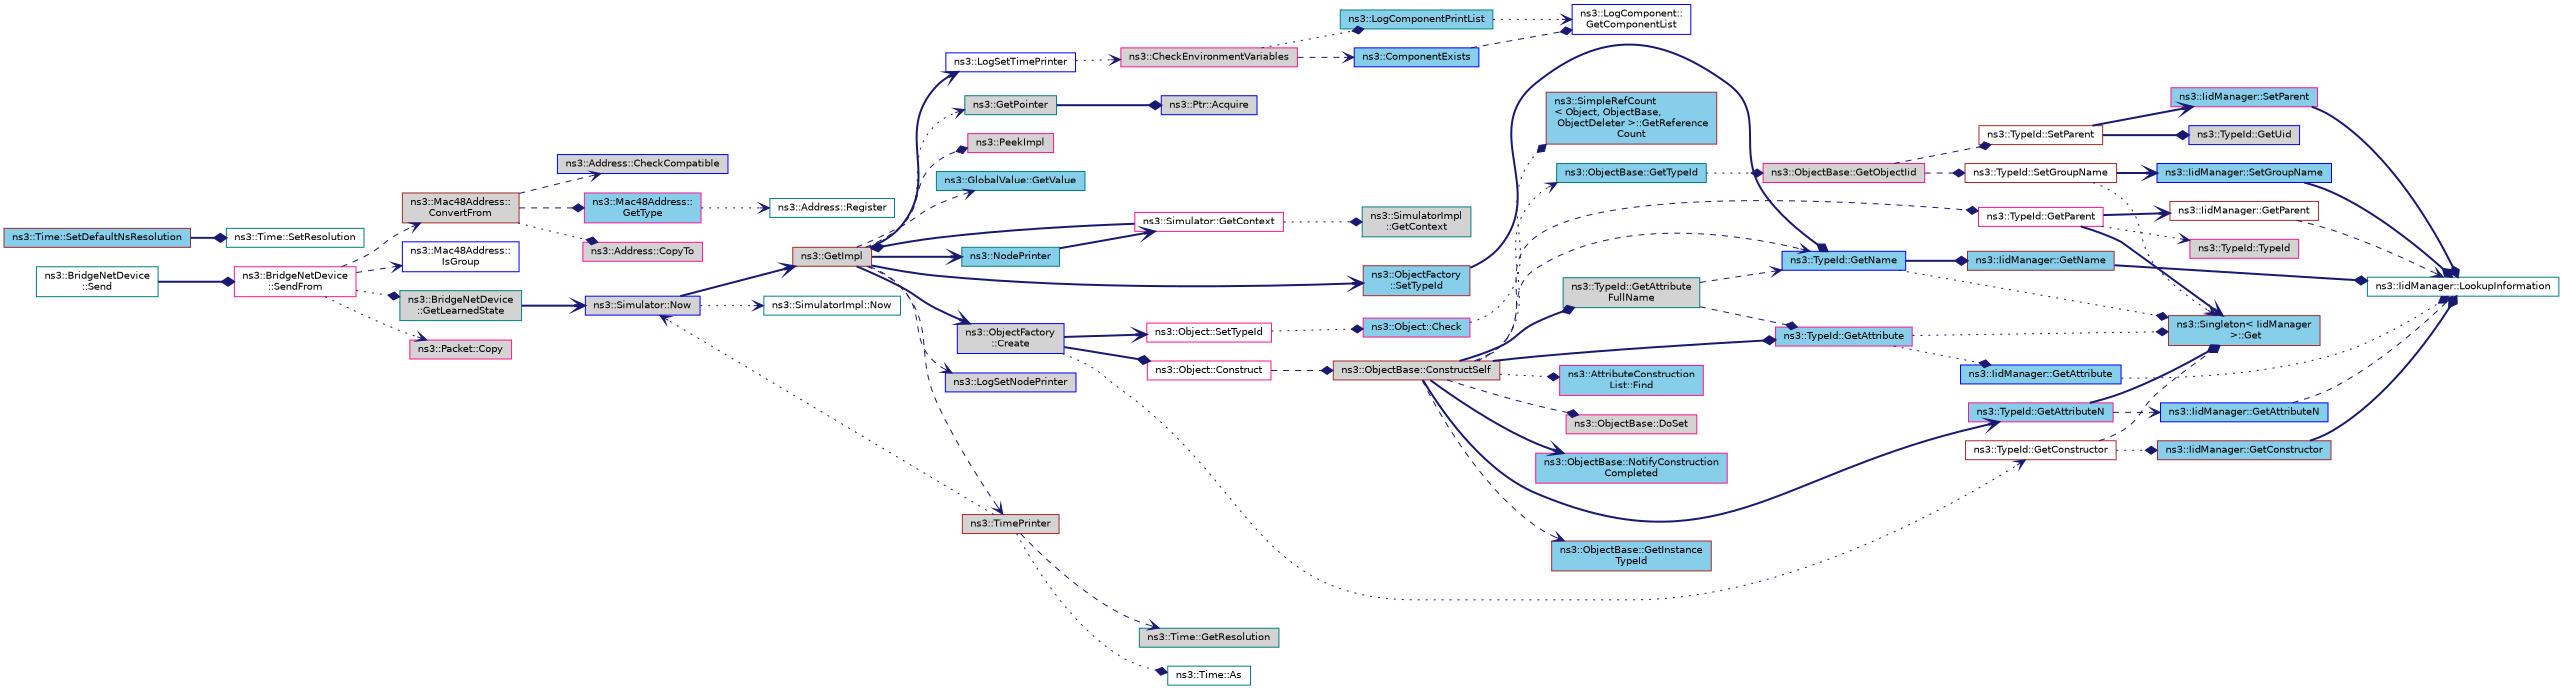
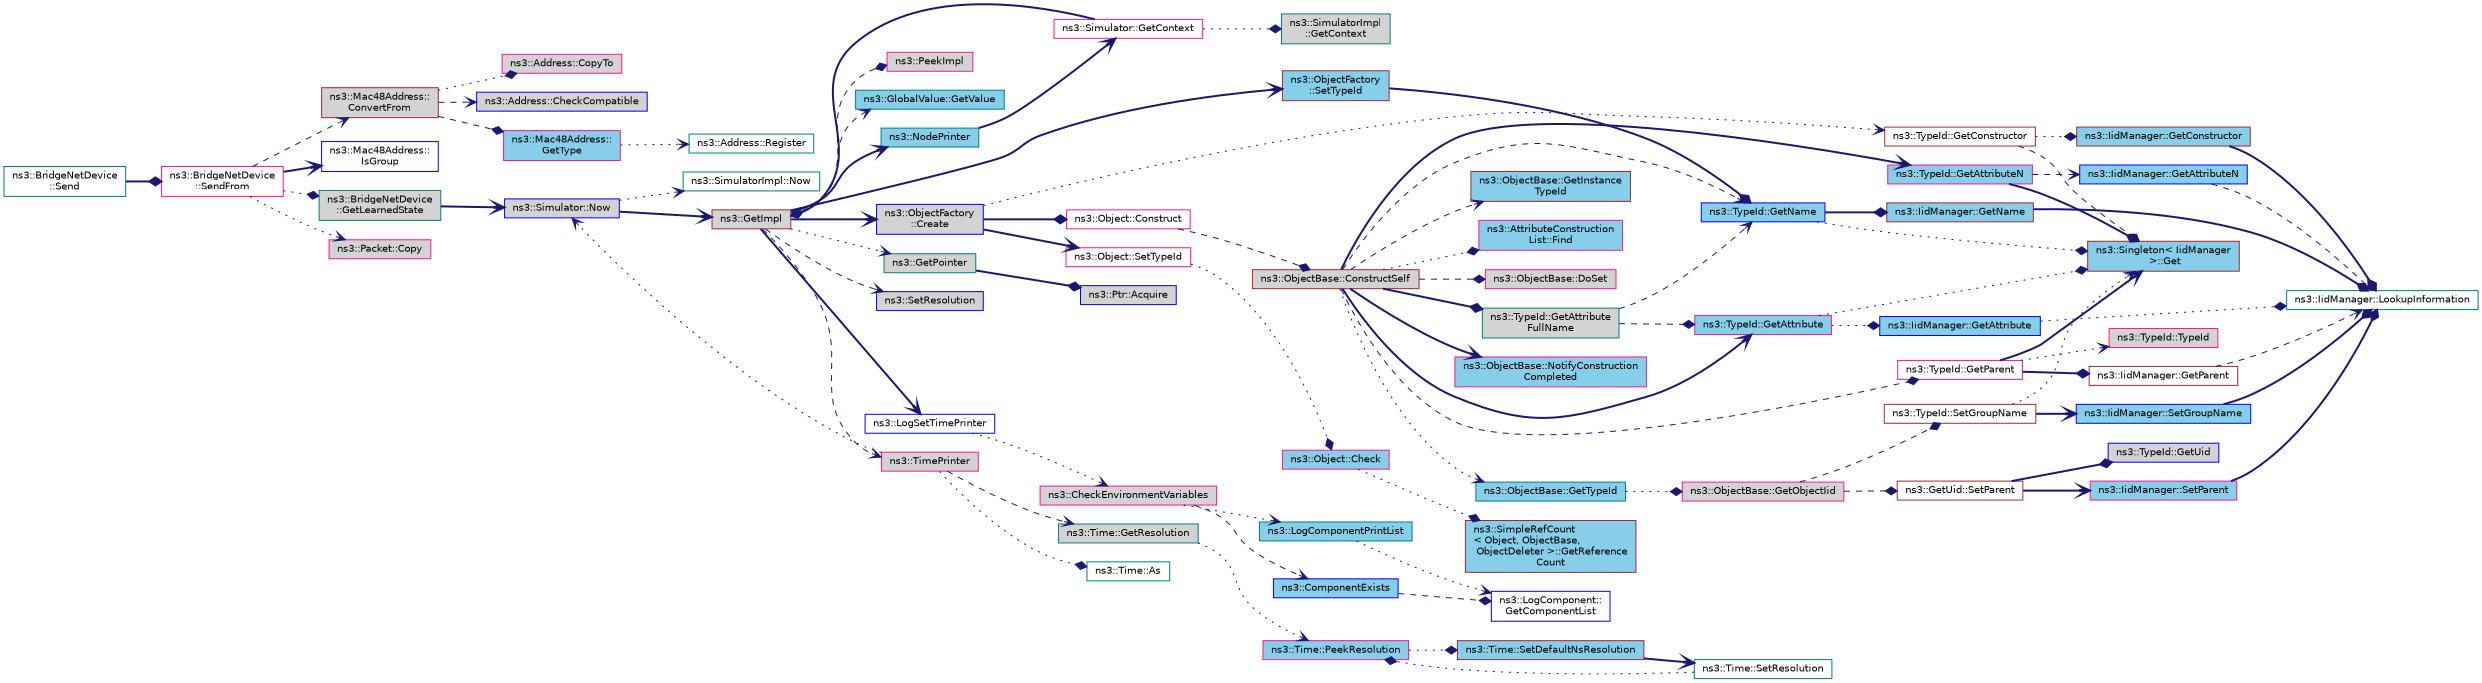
  digraph {
    rankdir=LR
    node [color=deeppink fillcolor=skyblue fontname=Helvetica fontsize=10 shape=record style=filled]
    edge [arrowhead=vee color=midnightblue fontname=Helvetica fontsize=10 labelfontname=Helvetica labelfontsize=10 style=bold]
    n1 [color=teal fillcolor=white fontcolor=black height=0.2 label="ns3::BridgeNetDevice\l::Send" width=0.4]
    n2 [fillcolor=white height=0.2 label="ns3::BridgeNetDevice\l::SendFrom" width=0.4]
    n3 [color=brown fillcolor=lightgrey height=0.2 label="ns3::Mac48Address::\lConvertFrom" width=0.4]
    n4 [color=blue fillcolor=white height=0.2 label="ns3::Mac48Address::\lIsGroup" width=0.4]
    n5 [color=teal fillcolor=lightgrey height=0.2 label="ns3::BridgeNetDevice\l::GetLearnedState" width=0.4]
    n6 [fillcolor=lightgrey height=0.2 label="ns3::Packet::Copy" width=0.4]
    n7 [color=blue fillcolor=lightgrey height=0.2 label="ns3::Address::CheckCompatible" width=0.4]
    n8 [height=0.2 label="ns3::Mac48Address::\lGetType" width=0.4]
    n9 [fillcolor=lightgrey height=0.2 label="ns3::Address::CopyTo" width=0.4]
    n10 [color=blue fillcolor=lightgrey height=0.2 label="ns3::Simulator::Now" width=0.4]
    n11 [color=teal fillcolor=white height=0.2 label="ns3::Address::Register" width=0.4]
    n12 [color=brown fillcolor=lightgrey height=0.2 label="ns3::GetImpl" width=0.4]
    n13 [color=teal fillcolor=white height=0.2 label="ns3::SimulatorImpl::Now" width=0.4]
    n14 [fillcolor=lightgrey height=0.2 label="ns3::PeekImpl" width=0.4]
    n15 [color=teal height=0.2 label="ns3::GlobalValue::GetValue" width=0.4]
    n16 [color=brown height=0.2 label="ns3::ObjectFactory\l::SetTypeId" width=0.4]
    n17 [color=teal fillcolor=lightgrey height=0.2 label="ns3::GetPointer" width=0.4]
    n18 [color=blue fillcolor=lightgrey height=0.2 label="ns3::ObjectFactory\l::Create" width=0.4]
    n19 [color=blue fillcolor=white height=0.2 label="ns3::LogSetTimePrinter" width=0.4]
-   n20 [color=brown fillcolor=lightgrey height=0.2 label="ns3::TimePrinter" width=0.4]
-   n21 [color=blue fillcolor=lightgrey height=0.2 label="ns3::LogSetNodePrinter" width=0.4]
+   n20 [fillcolor=lightgrey height=0.2 label="ns3::TimePrinter" width=0.4]
+   n21 [color=blue fillcolor=lightgrey height=0.2 label="ns3::SetResolution" width=0.4]
    n22 [color=teal height=0.2 label="ns3::NodePrinter" width=0.4]
    n23 [color=blue height=0.2 label="ns3::TypeId::GetName" width=0.4]
    n24 [color=blue fillcolor=lightgrey height=0.2 label="ns3::Ptr::Acquire" width=0.4]
    n25 [color=brown fillcolor=white height=0.2 label="ns3::TypeId::GetConstructor" width=0.4]
    n26 [fillcolor=white height=0.2 label="ns3::Object::SetTypeId" width=0.4]
    n27 [fillcolor=white height=0.2 label="ns3::Object::Construct" width=0.4]
    n28 [fillcolor=lightgrey height=0.2 label="ns3::CheckEnvironmentVariables" width=0.4]
    n29 [color=teal fillcolor=lightgrey height=0.2 label="ns3::Time::GetResolution" width=0.4]
    n30 [color=teal fillcolor=white height=0.2 label="ns3::Time::As" width=0.4]
    n31 [fillcolor=white height=0.2 label="ns3::Simulator::GetContext" width=0.4]
    n32 [color=brown height=0.2 label="ns3::Singleton\< IidManager\l \>::Get" width=0.4]
    n33 [color=brown height=0.2 label="ns3::IidManager::GetName" width=0.4]
    n34 [color=teal fillcolor=white height=0.2 label="ns3::IidManager::LookupInformation" width=0.4]
    n35 [color=brown height=0.2 label="ns3::IidManager::GetConstructor" width=0.4]
    n36 [height=0.2 label="ns3::Object::Check" width=0.4]
    n37 [color=brown fillcolor=lightgrey height=0.2 label="ns3::ObjectBase::ConstructSelf" width=0.4]
    n38 [color=brown height=0.2 label="ns3::SimpleRefCount\l\< Object, ObjectBase,\l ObjectDeleter \>::GetReference\lCount" width=0.4]
    n39 [color=brown height=0.2 label="ns3::ObjectBase::GetInstance\lTypeId" width=0.4]
    n40 [height=0.2 label="ns3::TypeId::GetAttributeN" width=0.4]
    n41 [height=0.2 label="ns3::TypeId::GetAttribute" width=0.4]
    n42 [height=0.2 label="ns3::AttributeConstruction\lList::Find" width=0.4]
    n43 [fillcolor=lightgrey height=0.2 label="ns3::ObjectBase::DoSet" width=0.4]
    n44 [color=teal fillcolor=lightgrey height=0.2 label="ns3::TypeId::GetAttribute\lFullName" width=0.4]
    n45 [fillcolor=white height=0.2 label="ns3::TypeId::GetParent" width=0.4]
    n46 [color=teal height=0.2 label="ns3::ObjectBase::GetTypeId" width=0.4]
    n47 [height=0.2 label="ns3::ObjectBase::NotifyConstruction\lCompleted" width=0.4]
    n48 [color=blue height=0.2 label="ns3::IidManager::GetAttributeN" width=0.4]
    n49 [color=blue height=0.2 label="ns3::IidManager::GetAttribute" width=0.4]
    n50 [color=brown fillcolor=white height=0.2 label="ns3::IidManager::GetParent" width=0.4]
    n51 [fillcolor=lightgrey height=0.2 label="ns3::TypeId::TypeId" width=0.4]
    n52 [fillcolor=lightgrey height=0.2 label="ns3::ObjectBase::GetObjectIid" width=0.4]
-   n53 [color=brown fillcolor=white height=0.2 label="ns3::TypeId::SetParent" width=0.4]
+   n53 [color=brown fillcolor=white height=0.2 label="ns3::GetUid::SetParent" width=0.4]
    n54 [color=brown fillcolor=white height=0.2 label="ns3::TypeId::SetGroupName" width=0.4]
    n55 [color=blue fillcolor=lightgrey height=0.2 label="ns3::TypeId::GetUid" width=0.4]
    n56 [height=0.2 label="ns3::IidManager::SetParent" width=0.4]
    n57 [color=blue height=0.2 label="ns3::IidManager::SetGroupName" width=0.4]
    n58 [color=blue height=0.2 label="ns3::ComponentExists" width=0.4]
    n59 [color=teal height=0.2 label="ns3::LogComponentPrintList" width=0.4]
    n60 [color=blue fillcolor=white height=0.2 label="ns3::LogComponent::\lGetComponentList" width=0.4]
+   n61 [height=0.2 label="ns3::Time::PeekResolution" width=0.4]
    n62 [color=brown height=0.2 label="ns3::Time::SetDefaultNsResolution" width=0.4]
    n63 [color=teal fillcolor=white height=0.2 label="ns3::Time::SetResolution" width=0.4]
    n64 [color=teal fillcolor=lightgrey height=0.2 label="ns3::SimulatorImpl\l::GetContext" width=0.4]
    n1 -> n2 [arrowhead=diamond]
    n2 -> n3 [style=dashed]
-   n2 -> n4 [style=dashed]
+   n2 -> n4
    n2 -> n5 [arrowhead=diamond style=dotted]
    n2 -> n6 [style=dotted]
    n3 -> n7 [style=dashed]
    n3 -> n8 [arrowhead=diamond style=dashed]
    n3 -> n9 [arrowhead=diamond style=dotted]
    n5 -> n10
    n8 -> n11 [style=dotted]
    n10 -> n12
    n10 -> n13 [style=dotted]
    n12 -> n14 [arrowhead=diamond style=dashed]
    n12 -> n15 [style=dashed]
    n12 -> n16
    n12 -> n17 [style=dotted]
    n12 -> n18
    n12 -> n19
    n12 -> n20 [style=dashed]
    n12 -> n21 [style=dashed]
    n12 -> n22
    n16 -> n23 [arrowhead=diamond]
    n17 -> n24 [arrowhead=diamond]
    n18 -> n25 [style=dotted]
    n18 -> n26
    n18 -> n27 [arrowhead=diamond]
    n19 -> n28 [style=dotted]
    n20 -> n10 [style=dotted]
    n20 -> n29 [style=dashed]
    n20 -> n30 [arrowhead=diamond style=dotted]
    n22 -> n31
    n23 -> n32 [arrowhead=diamond style=dotted]
    n23 -> n33 [arrowhead=diamond]
    n25 -> n32 [arrowhead=diamond style=dashed]
    n25 -> n35 [arrowhead=diamond style=dotted]
    n26 -> n36 [arrowhead=diamond style=dotted]
    n27 -> n37 [arrowhead=diamond style=dashed]
    n28 -> n58 [style=dashed]
-   n28 -> n59 [arrowhead=diamond style=dotted]
+   n28 -> n59 [style=dotted]
+   n29 -> n61 [style=dotted]
    n31 -> n12 [arrowhead=diamond]
    n31 -> n64 [arrowhead=diamond style=dotted]
    n33 -> n34 [arrowhead=diamond]
    n35 -> n34 [arrowhead=diamond]
    n36 -> n38 [arrowhead=diamond style=dotted]
    n37 -> n23 [style=dashed]
    n37 -> n39 [style=dashed]
    n37 -> n40
-   n37 -> n41 [arrowhead=diamond]
+   n37 -> n41
    n37 -> n42 [arrowhead=diamond style=dotted]
    n37 -> n43 [arrowhead=diamond style=dashed]
    n37 -> n44 [arrowhead=diamond]
    n37 -> n45 [arrowhead=diamond style=dashed]
    n37 -> n46 [style=dotted]
    n37 -> n47
    n40 -> n32 [arrowhead=diamond]
    n40 -> n48 [style=dashed]
    n41 -> n32 [arrowhead=diamond style=dotted]
    n41 -> n49 [arrowhead=diamond style=dotted]
    n44 -> n23 [style=dashed]
    n44 -> n41 [arrowhead=diamond style=dashed]
    n45 -> n32
-   n45 -> n50
+   n45 -> n50 [arrowhead=diamond]
    n45 -> n51 [style=dotted]
    n46 -> n52 [arrowhead=diamond style=dotted]
    n48 -> n34 [style=dashed]
    n49 -> n34 [arrowhead=diamond style=dotted]
    n50 -> n34 [style=dashed]
    n52 -> n53 [arrowhead=diamond style=dashed]
    n52 -> n54 [arrowhead=diamond style=dashed]
    n53 -> n55 [arrowhead=diamond]
    n53 -> n56
    n54 -> n32 [style=dotted]
    n54 -> n57
    n56 -> n34 [arrowhead=diamond]
    n57 -> n34 [arrowhead=diamond]
    n58 -> n60 [arrowhead=diamond style=dashed]
    n59 -> n60 [style=dotted]
-   n62 -> n63 [arrowhead=diamond]
+   n61 -> n62 [arrowhead=diamond style=dotted]
+   n62 -> n63
+   n63 -> n61 [arrowhead=diamond style=dotted]
  }
